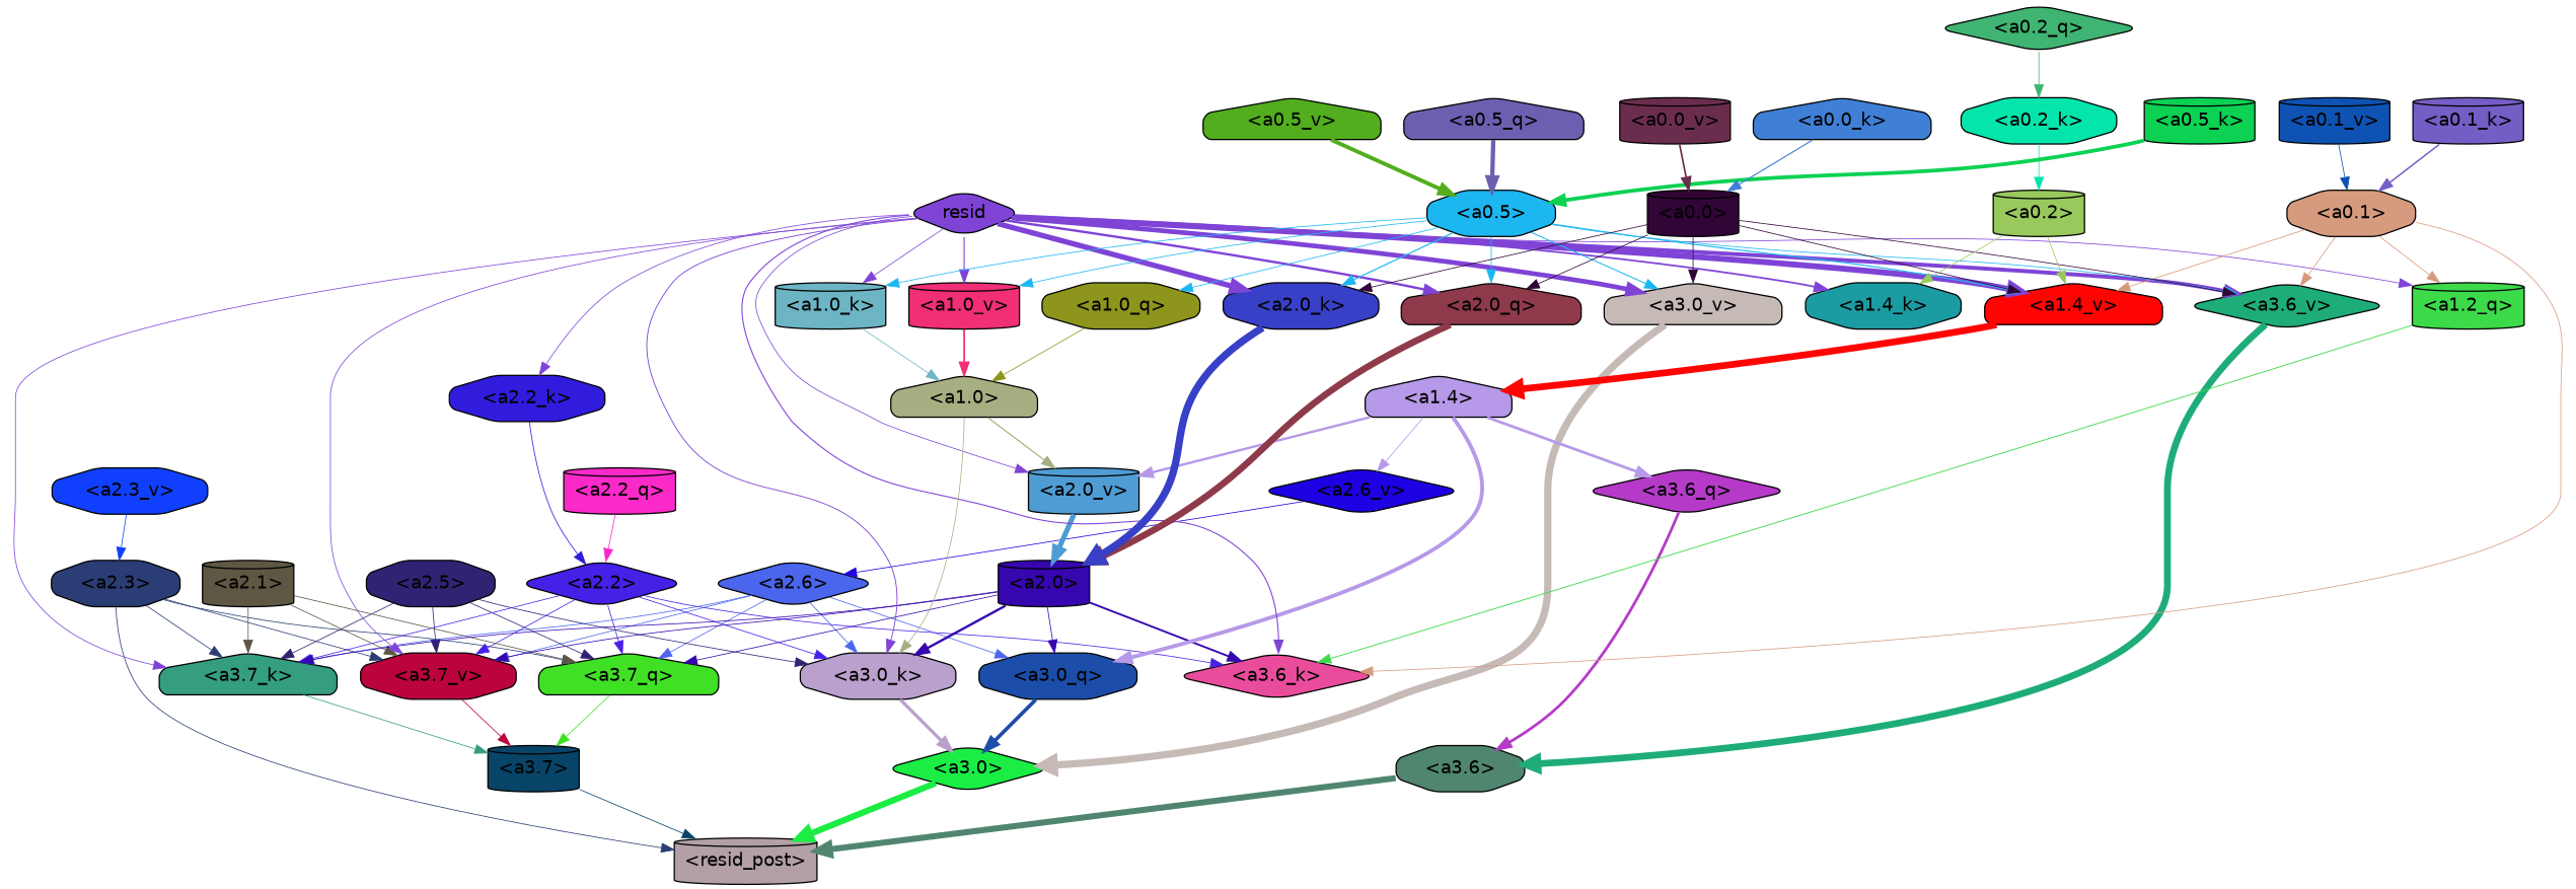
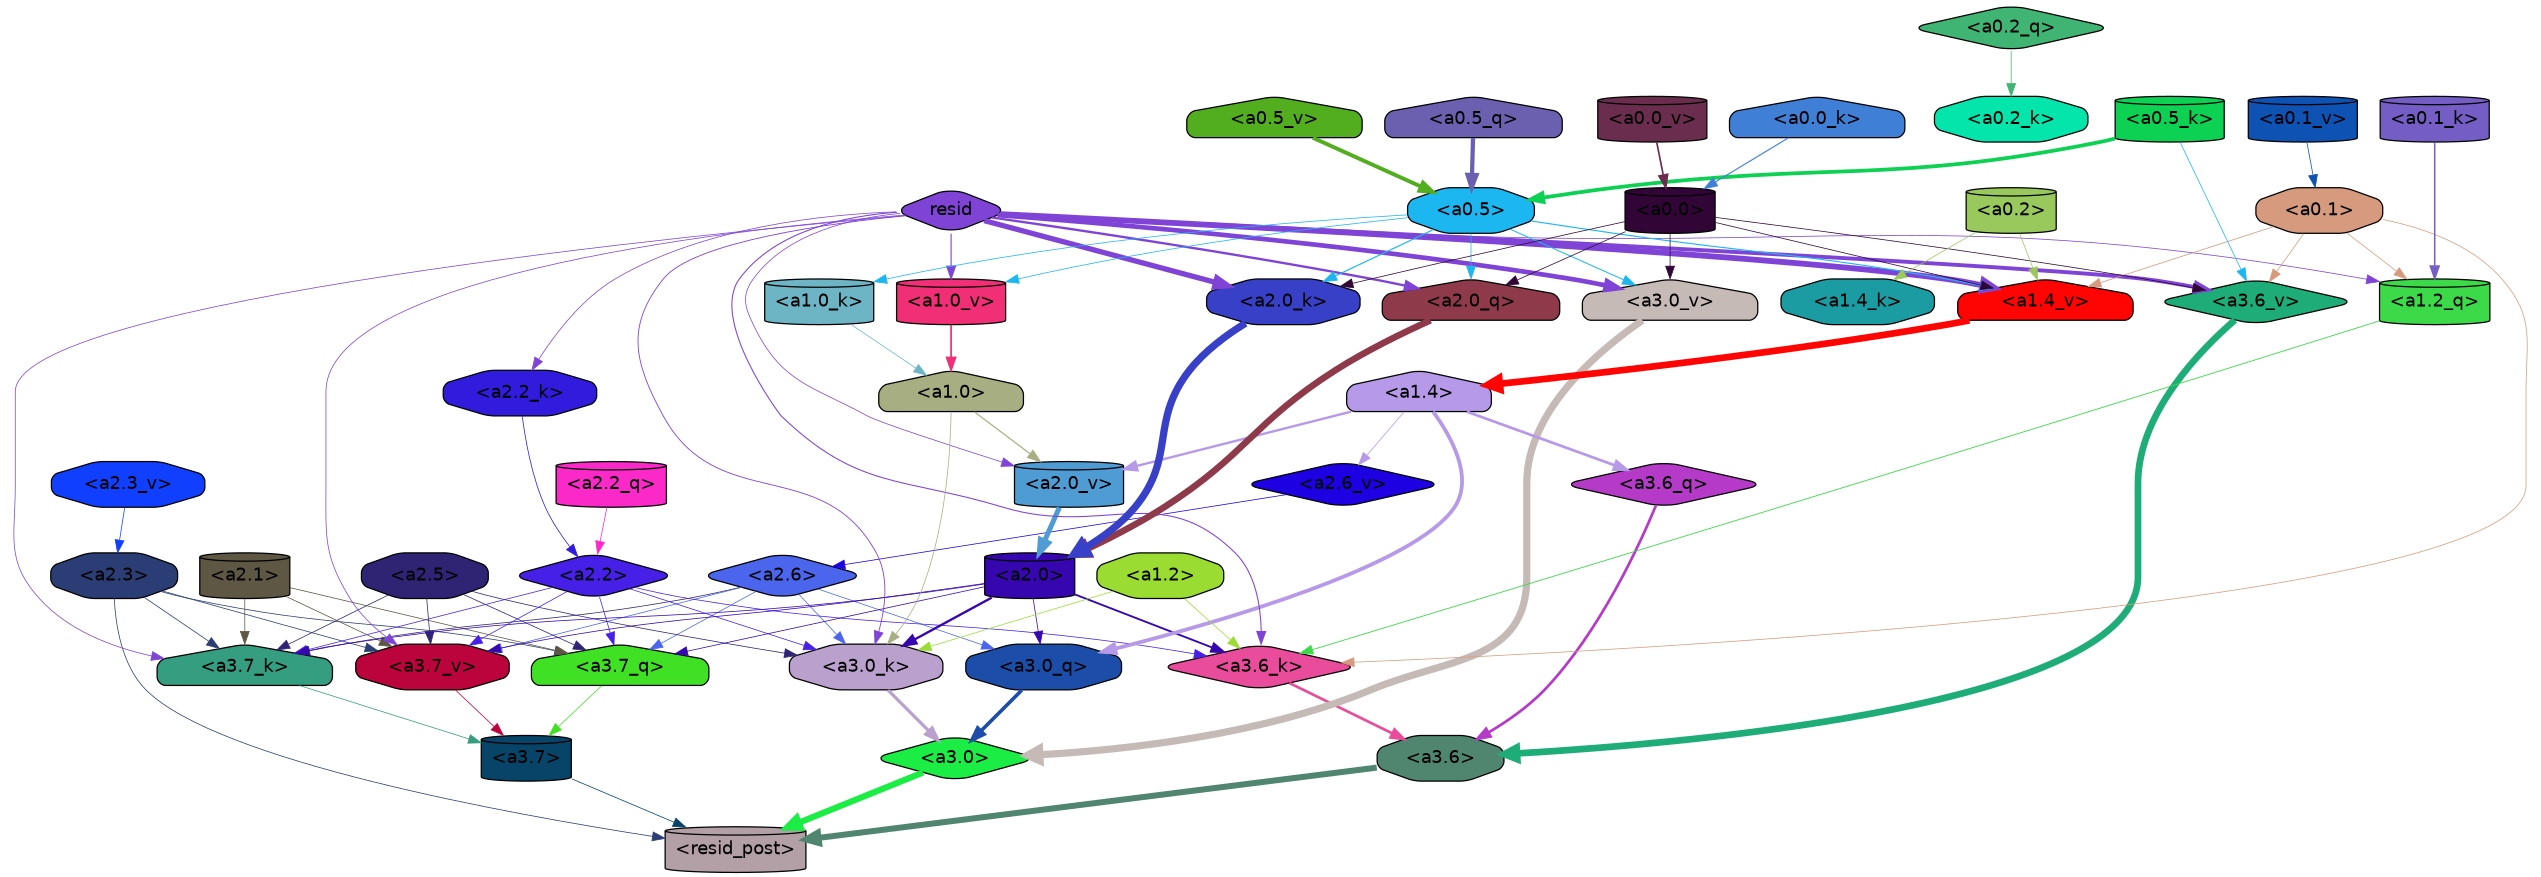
  strict digraph {
    splines=true
    node [color=black fontname=Helvetica shape=cylinder style="filled, rounded"]
    edge [color="#7f44d6" penwidth=0.6]
    "<a3.7>" [fillcolor="#074467"]
    "<resid_post>" [fillcolor="#b3a0a6"]
    "<a3.6>" [fillcolor="#50866f" shape=octagon]
    "<a3.0>" [fillcolor="#1bed45" shape=diamond]
    "<a2.3>" [fillcolor="#2b3d75" shape=octagon]
    "<a3.7_q>" [fillcolor="#40e125" shape=house]
    "<a3.7_k>" [fillcolor="#359d80" shape=house]
    "<a3.7_v>" [fillcolor="#bb043c" shape=octagon]
    "<a3.6_q>" [fillcolor="#b53ac8" shape=diamond]
    "<a3.0_q>" [fillcolor="#1c4da8" shape=octagon]
    "<a3.6_k>" [fillcolor="#ea4c9c" shape=diamond]
    "<a3.0_k>" [fillcolor="#baa0cc" shape=octagon]
    "<a3.6_v>" [fillcolor="#1ead78" shape=diamond]
    "<a3.0_v>" [fillcolor="#c6bab7" shape=house]
    "<a2.6>" [fillcolor="#4b66ec" shape=diamond]
    "<a2.5>" [fillcolor="#2f2473" shape=octagon]
    "<a2.2>" [fillcolor="#4720e8" shape=diamond]
    "<a2.1>" [fillcolor="#5d5744"]
    "<a2.0>" [fillcolor="#3607af"]
    "<a1.4>" [fillcolor="#b699e8" shape=house]
    "<a2.6_v>" [fillcolor="#1e01e3" shape=diamond]
    "<a2.0_v>" [fillcolor="#4f9cd4"]
    n23 [fillcolor="#7f44d6" label=resid shape=diamond]
    "<a2.0_q>" [fillcolor="#8e3a4a" shape=house]
    "<a2.2_k>" [fillcolor="#311cdd" shape=octagon]
    "<a2.0_k>" [fillcolor="#3740c7" shape=octagon]
    "<a1.2_q>" [fillcolor="#3cda49"]
    "<a1.4_k>" [fillcolor="#1b9ca2" shape=octagon]
    "<a1.0_k>" [fillcolor="#6db5c5"]
    "<a1.4_v>" [fillcolor="#fe0504" shape=house]
    "<a1.0_v>" [fillcolor="#f12f76"]
    "<a1.0>" [fillcolor="#a7af82" shape=house]
+   "<a1.2>" [fillcolor="#9adc32" shape=octagon]
    "<a0.1>" [fillcolor="#d69b7e" shape=octagon]
    "<a0.5>" [fillcolor="#1cb7f1" shape=octagon]
-   "<a1.0_q>" [fillcolor="#8d951c" shape=octagon]
    "<a0.0>" [fillcolor="#310637"]
    "<a2.2_q>" [fillcolor="#fb29c8"]
    "<a2.3_v>" [fillcolor="#1040fe" shape=octagon]
    "<a0.2>" [fillcolor="#99c95d"]
    "<a0.5_q>" [fillcolor="#6b60b0" shape=house]
    "<a0.2_q>" [fillcolor="#40b472" shape=diamond]
    "<a0.2_k>" [fillcolor="#04e5ac" shape=octagon]
    "<a0.5_k>" [fillcolor="#0cd153"]
    "<a0.1_k>" [fillcolor="#755dc6"]
    "<a0.0_k>" [fillcolor="#3f80d6" shape=house]
    "<a0.5_v>" [fillcolor="#52ae1e" shape=house]
    "<a0.1_v>" [fillcolor="#0e52b3"]
    "<a0.0_v>" [fillcolor="#6b2d4d"]
    "<a3.7>" -> "<resid_post>" [color="#074467"]
    "<a3.6>" -> "<resid_post>" [color="#50866f" penwidth=4.752790808677673]
    "<a3.0>" -> "<resid_post>" [color="#1bed45" penwidth=4.897669434547424]
    "<a2.3>" -> "<resid_post>" [color="#2b3d75"]
    "<a2.3>" -> "<a3.7_q>" [color="#2b3d75"]
    "<a2.3>" -> "<a3.7_k>" [color="#2b3d75"]
    "<a2.3>" -> "<a3.7_v>" [color="#2b3d75"]
    "<a3.7_q>" -> "<a3.7>" [color="#40e125"]
    "<a3.7_k>" -> "<a3.7>" [color="#359d80"]
    "<a3.7_v>" -> "<a3.7>" [color="#bb043c"]
    "<a3.6_q>" -> "<a3.6>" [color="#b53ac8" penwidth=2.160832464694977]
    "<a3.0_q>" -> "<a3.0>" [color="#1c4da8" penwidth=2.870753765106201]
+   "<a3.6_k>" -> "<a3.6>" [color="#ea4c9c" penwidth=2.13908451795578]
    "<a3.0_k>" -> "<a3.0>" [color="#baa0cc" penwidth=2.520303964614868]
    "<a3.6_v>" -> "<a3.6>" [color="#1ead78" penwidth=5.297133803367615]
    "<a3.0_v>" -> "<a3.0>" [color="#c6bab7" penwidth=5.680712580680847]
    "<a2.6>" -> "<a3.7_q>" [color="#4b66ec"]
-   "<a2.6>" -> "<a3.7_k>" [color="#4b66ec"]
+   "<a2.6>" -> "<a3.7_k>" [color="#2f2473"]
    "<a2.6>" -> "<a3.7_v>" [color="#4b66ec"]
    "<a2.6>" -> "<a3.0_q>" [color="#4b66ec"]
    "<a2.6>" -> "<a3.0_k>" [color="#4b66ec"]
    "<a2.5>" -> "<a3.7_q>" [color="#2f2473"]
    "<a2.5>" -> "<a3.7_k>" [color="#2f2473"]
    "<a2.5>" -> "<a3.7_v>" [color="#2f2473"]
    "<a2.5>" -> "<a3.0_k>" [color="#2f2473"]
    "<a2.2>" -> "<a3.7_q>" [color="#4720e8"]
    "<a2.2>" -> "<a3.7_k>" [color="#4720e8"]
    "<a2.2>" -> "<a3.7_v>" [color="#4720e8"]
    "<a2.2>" -> "<a3.6_k>" [color="#4720e8"]
    "<a2.2>" -> "<a3.0_k>" [color="#4720e8"]
    "<a2.1>" -> "<a3.7_q>" [color="#5d5744"]
    "<a2.1>" -> "<a3.7_k>" [color="#5d5744"]
    "<a2.1>" -> "<a3.7_v>" [color="#5d5744"]
    "<a2.0>" -> "<a3.7_q>" [color="#3607af"]
    "<a2.0>" -> "<a3.7_k>" [color="#3607af"]
    "<a2.0>" -> "<a3.7_v>" [color="#3607af"]
    "<a2.0>" -> "<a3.0_q>" [color="#3607af"]
    "<a2.0>" -> "<a3.6_k>" [color="#3607af" penwidth=1.4811622872948647]
    "<a2.0>" -> "<a3.0_k>" [color="#3607af" penwidth=1.8632715698331594]
    "<a1.4>" -> "<a3.6_q>" [color="#b699e8" penwidth=2.1468575447797775]
    "<a1.4>" -> "<a3.0_q>" [color="#b699e8" penwidth=3.0006065368652344]
    "<a1.4>" -> "<a2.6_v>" [color="#b699e8"]
    "<a1.4>" -> "<a2.0_v>" [color="#b699e8" penwidth=1.8759949803352356]
    "<a2.6_v>" -> "<a2.6>" [color="#1e01e3"]
    "<a2.0_v>" -> "<a2.0>" [color="#4f9cd4" penwidth=3.9731863737106323]
    n23 -> "<a3.7_k>"
    n23 -> "<a3.7_v>"
    n23 -> "<a3.6_k>" [penwidth=0.8410270567983389]
    n23 -> "<a3.0_k>" [penwidth=0.691851794719696]
    n23 -> "<a3.6_v>" [penwidth=3.0758190751075745]
    n23 -> "<a3.0_v>" [penwidth=3.6927278637886047]
    n23 -> "<a2.0_v>"
    n23 -> "<a2.0_q>" [penwidth=1.8617419600486755]
    n23 -> "<a2.2_k>"
    n23 -> "<a2.0_k>" [penwidth=4.189224064350128]
    n23 -> "<a1.2_q>" [penwidth=0.603080153465271]
-   n23 -> "<a1.4_k>" [penwidth=1.3883130550384521]
-   n23 -> "<a1.0_k>"
    n23 -> "<a1.4_v>" [penwidth=4.585226953029633]
    n23 -> "<a1.0_v>" [penwidth=0.8794136047363281]
    "<a2.0_q>" -> "<a2.0>" [color="#8e3a4a" penwidth=5.1847569942474365]
    "<a2.2_k>" -> "<a2.2>" [color="#311cdd" penwidth=0.6149471998214722]
    "<a2.0_k>" -> "<a2.0>" [color="#3740c7" penwidth=5.773491740226746]
    "<a1.2_q>" -> "<a3.6_k>" [color="#3cda49" penwidth=0.6863181293010712]
    "<a1.0_k>" -> "<a1.0>" [color="#6db5c5"]
    "<a1.4_v>" -> "<a1.4>" [color="#fe0504" penwidth=5.299546539783478]
    "<a1.0_v>" -> "<a1.0>" [color="#f12f76" penwidth=1.3690393567085266]
    "<a1.0>" -> "<a3.0_k>" [color="#a7af82"]
    "<a1.0>" -> "<a2.0_v>" [color="#a7af82" penwidth=0.9620223194360733]
+   "<a1.2>" -> "<a3.6_k>" [color="#9adc32"]
+   "<a1.2>" -> "<a3.0_k>" [color="#9adc32"]
    "<a0.1>" -> "<a3.6_k>" [color="#d69b7e"]
    "<a0.1>" -> "<a3.6_v>" [color="#d69b7e"]
    "<a0.1>" -> "<a1.2_q>" [color="#d69b7e"]
    "<a0.1>" -> "<a1.4_v>" [color="#d69b7e" penwidth=0.6243228018283844]
-   "<a0.5>" -> "<a3.6_v>" [color="#1cb7f1"]
+   "<a0.5_k>" -> "<a3.6_v>" [color="#1cb7f1"]
    "<a0.5>" -> "<a3.0_v>" [color="#1cb7f1" penwidth=0.8028683364391327]
    "<a0.5>" -> "<a2.0_q>" [color="#1cb7f1"]
    "<a0.5>" -> "<a2.0_k>" [color="#1cb7f1" penwidth=0.9350990951061249]
    "<a0.5>" -> "<a1.0_k>" [color="#1cb7f1"]
    "<a0.5>" -> "<a1.4_v>" [color="#1cb7f1" penwidth=0.9007003456354141]
    "<a0.5>" -> "<a1.0_v>" [color="#1cb7f1"]
-   "<a0.5>" -> "<a1.0_q>" [color="#1cb7f1"]
-   "<a1.0_q>" -> "<a1.0>" [color="#8d951c"]
    "<a0.0>" -> "<a3.6_v>" [color="#310637"]
    "<a0.0>" -> "<a3.0_v>" [color="#310637"]
    "<a0.0>" -> "<a2.0_q>" [color="#310637"]
    "<a0.0>" -> "<a2.0_k>" [color="#310637"]
    "<a0.0>" -> "<a1.4_v>" [color="#310637"]
    "<a2.2_q>" -> "<a2.2>" [color="#fb29c8"]
    "<a2.3_v>" -> "<a2.3>" [color="#1040fe"]
    "<a0.2>" -> "<a1.4_k>" [color="#99c95d"]
    "<a0.2>" -> "<a1.4_v>" [color="#99c95d"]
    "<a0.5_q>" -> "<a0.5>" [color="#6b60b0" penwidth=3.3617979288101196]
    "<a0.2_q>" -> "<a0.2_k>" [color="#40b472"]
-   "<a0.2_k>" -> "<a0.2>" [color="#04e5ac"]
    "<a0.5_k>" -> "<a0.5>" [color="#0cd153" penwidth=2.9678943157196045]
-   "<a0.1_k>" -> "<a0.1>" [color="#755dc6" penwidth=1.1911210417747498]
+   "<a0.1_k>" -> "<a1.2_q>" [color="#755dc6" penwidth=1.1911210417747498]
    "<a0.0_k>" -> "<a0.0>" [color="#3f80d6" penwidth=0.8891661167144775]
    "<a0.5_v>" -> "<a0.5>" [color="#52ae1e" penwidth=3.087551772594452]
    "<a0.1_v>" -> "<a0.1>" [color="#0e52b3"]
    "<a0.0_v>" -> "<a0.0>" [color="#6b2d4d" penwidth=1.3224871754646301]
  }
